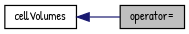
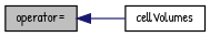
  digraph {
    rankdir=LR
    fontname="Patrick Hand"
    node [color=black fontname="Patrick Hand" fontsize=10 shape=record]
    n1 [fillcolor=grey75 fontcolor=black height=0.2 label="operator=" style=filled width=0.4]
    n2 [height=0.2 label=cellVolumes width=0.4]
-   n2 -> n1 [color=midnightblue dir=back fontname="Patrick Hand" fontsize=10 labelfontname=FreeSans labelfontsize=10 style=solid]
+   n1 -> n2 [color=midnightblue dir=back fontname="Patrick Hand" fontsize=10 labelfontname=FreeSans labelfontsize=10 style=solid]
  }
